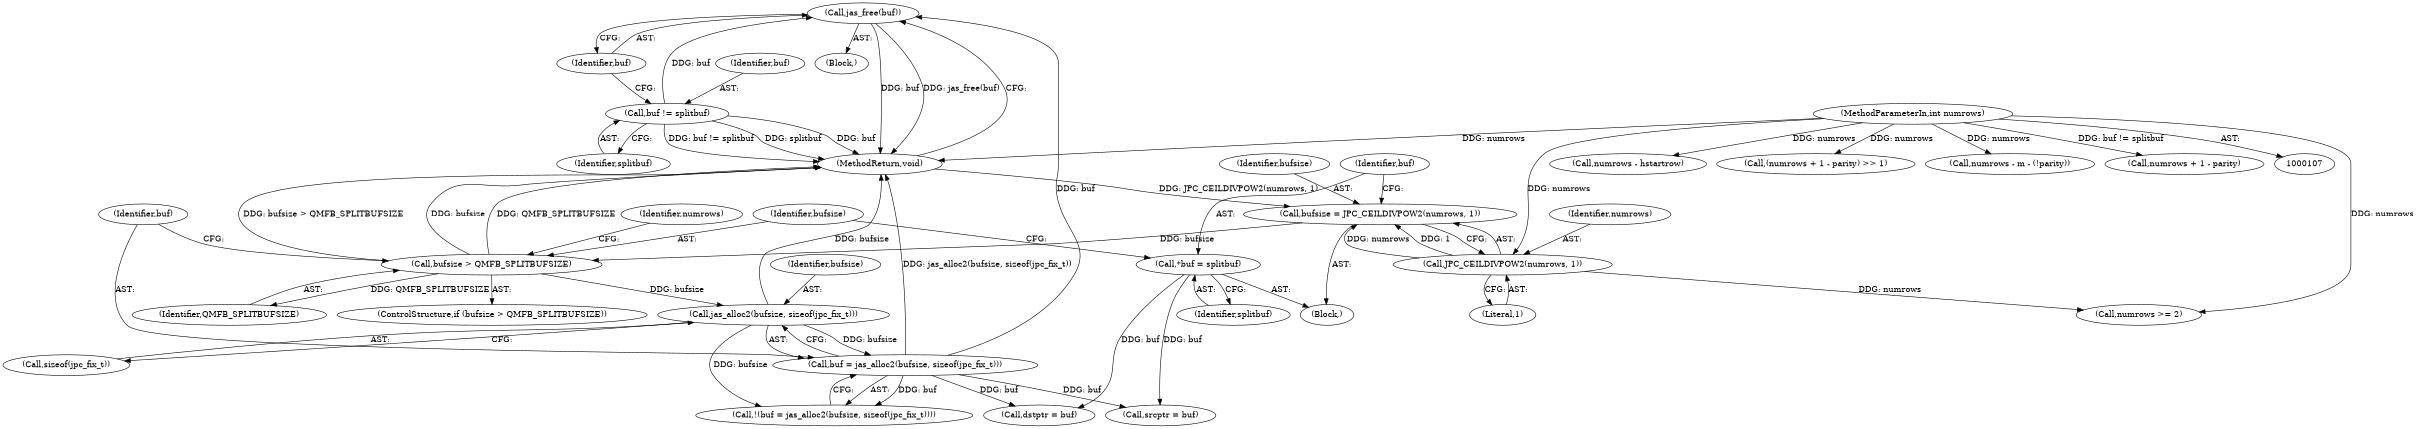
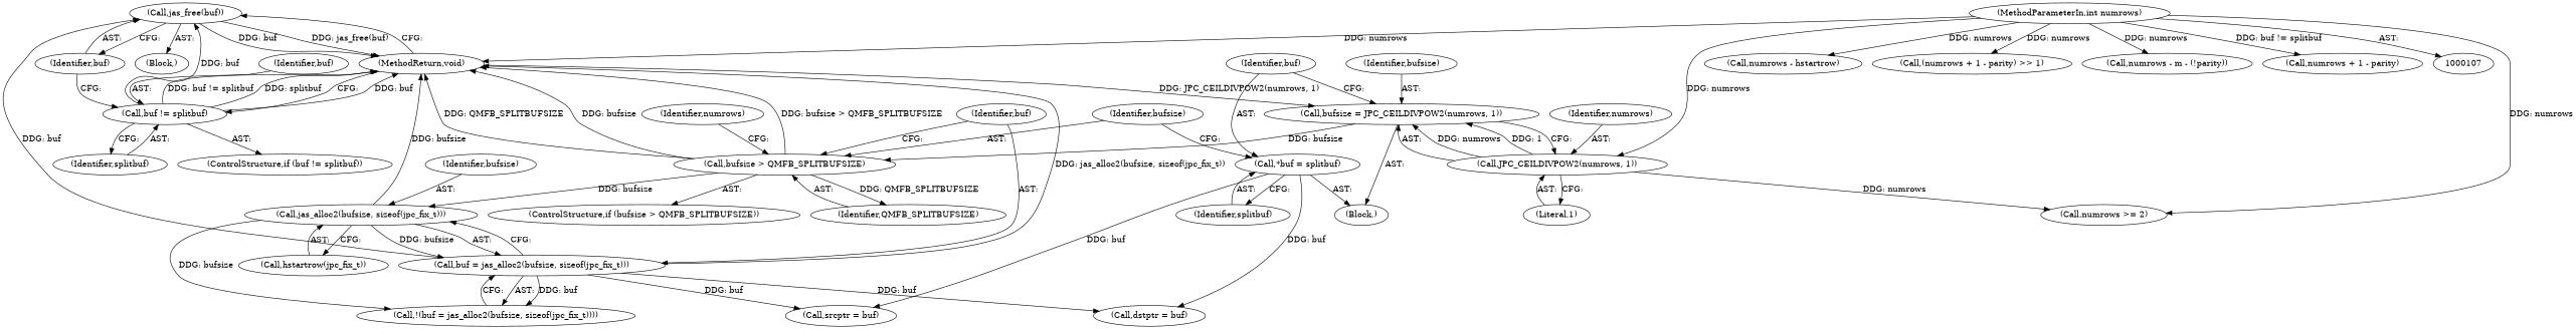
  digraph {
    n1 [label="(Call,jas_free(buf))"]
    n2 [label="(MethodReturn,void)"]
    n3 [label="(Identifier,buf)"]
    n4 [label="(Block,)"]
    n5 [label="(Call,buf != splitbuf)"]
    n6 [label="(Call,bufsize = JPC_CEILDIVPOW2(numrows, 1))"]
    n7 [label="(Identifier,splitbuf)"]
+   n8 [label="(ControlStructure,if (buf != splitbuf))"]
    n9 [label="(Call,*buf = splitbuf)"]
    n10 [label="(Block,)"]
    n11 [label="(Call,srcptr = buf)"]
    n12 [label="(Identifier,splitbuf)"]
    n13 [label="(Call,dstptr = buf)"]
    n14 [label="(Call,buf = jas_alloc2(bufsize, sizeof(jpc_fix_t)))"]
    n15 [label="(Call,jas_alloc2(bufsize, sizeof(jpc_fix_t)))"]
    n16 [label="(Call,!(buf = jas_alloc2(bufsize, sizeof(jpc_fix_t))))"]
-   n17 [label="(Call,sizeof(jpc_fix_t))"]
+   n17 [label="(Call,hstartrow(jpc_fix_t))"]
    n18 [label="(Call,bufsize > QMFB_SPLITBUFSIZE)"]
    n19 [label="(Identifier,QMFB_SPLITBUFSIZE)"]
    n20 [label="(ControlStructure,if (bufsize > QMFB_SPLITBUFSIZE))"]
    n21 [label="(Call,JPC_CEILDIVPOW2(numrows, 1))"]
    n22 [label="(Call,numrows >= 2)"]
    n23 [label="(Literal,1)"]
    n24 [label="(MethodParameterIn,int numrows)"]
    n25 [label="(Call,numrows - hstartrow)"]
    n26 [label="(Call,(numrows + 1 - parity) >> 1)"]
    n27 [label="(Call,numrows - m - (!parity))"]
    n28 [label="(Call,numrows + 1 - parity)"]
    1000107
    n30 [label="(Identifier,buf)"]
    n31 [label="(Identifier,numrows)"]
    n32 [label="(Identifier,bufsize)"]
    n33 [label="(Identifier,buf)"]
    n34 [label="(Identifier,bufsize)"]
    n35 [label="(Identifier,buf)"]
    n36 [label="(Identifier,bufsize)"]
    n37 [label="(Identifier,numrows)"]
    n1 -> n2 [label="DDG: buf"]
    n1 -> n2 [label="DDG: jas_free(buf)"]
    n1 -> n3 [label="CFG: "]
    n1 -> n4 [label="AST: "]
    n2 -> n1 [label="CFG: "]
+   n2 -> n5 [label="CFG: "]
    n2 -> n6 [label="DDG: JPC_CEILDIVPOW2(numrows, 1)"]
    n3 -> n1 [label="AST: "]
    n3 -> n5 [label="CFG: "]
    n5 -> n1 [label="DDG: buf"]
    n5 -> n2 [label="DDG: buf"]
    n5 -> n2 [label="DDG: buf != splitbuf"]
    n5 -> n2 [label="DDG: splitbuf"]
    n5 -> n7 [label="CFG: "]
+   n5 -> n8 [label="AST: "]
    n6 -> n10 [label="AST: "]
    n6 -> n18 [label="DDG: bufsize"]
    n6 -> n21 [label="CFG: "]
    n7 -> n5 [label="AST: "]
    n9 -> n10 [label="AST: "]
    n9 -> n11 [label="DDG: buf"]
    n9 -> n12 [label="CFG: "]
    n9 -> n13 [label="DDG: buf"]
    n12 -> n9 [label="AST: "]
    n14 -> n1 [label="DDG: buf"]
    n14 -> n2 [label="DDG: jas_alloc2(bufsize, sizeof(jpc_fix_t))"]
    n14 -> n11 [label="DDG: buf"]
    n14 -> n13 [label="DDG: buf"]
    n14 -> n15 [label="CFG: "]
    n14 -> n16 [label="AST: "]
    n14 -> n16 [label="DDG: buf"]
    n15 -> n2 [label="DDG: bufsize"]
    n15 -> n14 [label="AST: "]
    n15 -> n14 [label="DDG: bufsize"]
    n15 -> n16 [label="DDG: bufsize"]
    n15 -> n17 [label="CFG: "]
    n16 -> n14 [label="CFG: "]
    n17 -> n15 [label="AST: "]
    n18 -> n2 [label="DDG: bufsize > QMFB_SPLITBUFSIZE"]
    n18 -> n2 [label="DDG: QMFB_SPLITBUFSIZE"]
    n18 -> n2 [label="DDG: bufsize"]
    n18 -> n15 [label="DDG: bufsize"]
    n18 -> n19 [label="DDG: QMFB_SPLITBUFSIZE"]
    n18 -> n20 [label="AST: "]
    n19 -> n18 [label="AST: "]
    n21 -> n6 [label="AST: "]
    n21 -> n6 [label="DDG: numrows"]
    n21 -> n6 [label="DDG: 1"]
    n21 -> n22 [label="DDG: numrows"]
    n21 -> n23 [label="CFG: "]
    n23 -> n21 [label="AST: "]
    n24 -> n2 [label="DDG: numrows"]
    n24 -> n21 [label="DDG: numrows"]
    n24 -> n22 [label="DDG: numrows"]
    n24 -> n25 [label="DDG: numrows"]
    n24 -> n26 [label="DDG: numrows"]
    n24 -> n27 [label="DDG: numrows"]
    n24 -> n28 [label="DDG: buf != splitbuf"]
    n24 -> 1000107 [label="AST: "]
    n30 -> n5 [label="AST: "]
    n31 -> n18 [label="CFG: "]
    n32 -> n6 [label="AST: "]
    n33 -> n6 [label="CFG: "]
    n33 -> n9 [label="AST: "]
    n34 -> n9 [label="CFG: "]
    n34 -> n18 [label="AST: "]
    n35 -> n14 [label="AST: "]
    n35 -> n18 [label="CFG: "]
    n36 -> n15 [label="AST: "]
    n37 -> n21 [label="AST: "]
  }
